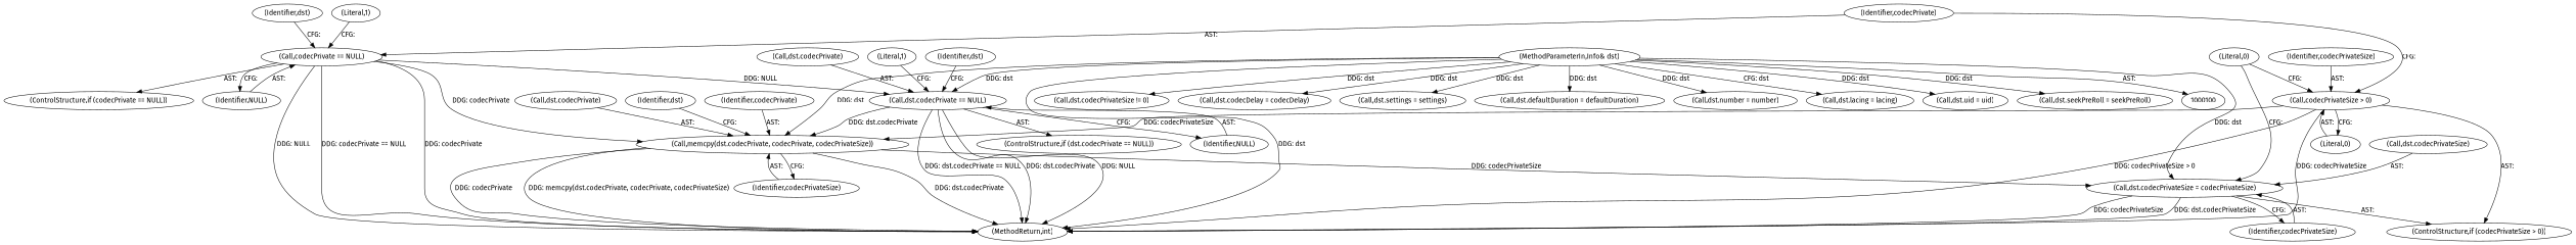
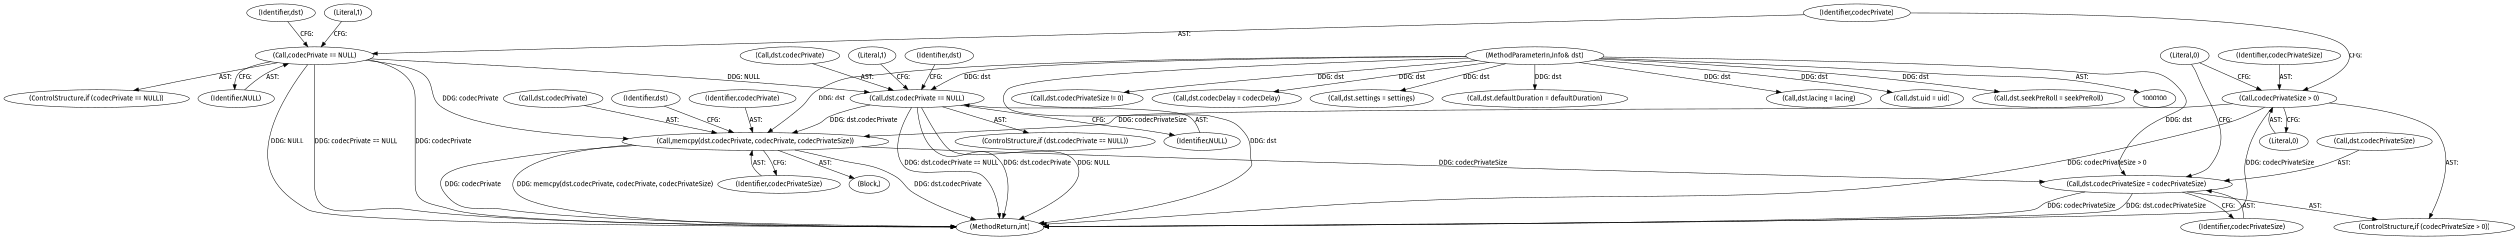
  digraph {
    fontname="Fira Sans"
    node [fontname="Fira Sans"]
    edge [fontname="Fira Sans"]
    n1 [label="(Call,memcpy(dst.codecPrivate, codecPrivate, codecPrivateSize))"]
    n2 [label="(Call,dst.codecPrivateSize = codecPrivateSize)"]
    n3 [label="(MethodReturn,int)"]
    n4 [label="(Identifier,codecPrivateSize)"]
+   n5 [label="(Block,)"]
    n6 [label="(ControlStructure,if (codecPrivateSize > 0))"]
    n7 [label="(Identifier,codecPrivateSize)"]
    n8 [label="(Call,dst.codecPrivate == NULL)"]
    n9 [label="(Identifier,NULL)"]
    n10 [label="(ControlStructure,if (dst.codecPrivate == NULL))"]
    n11 [label="(MethodParameterIn,Info& dst)"]
    n12 [label="(Call,dst.codecPrivateSize != 0)"]
    n13 [label="(Call,dst.codecDelay = codecDelay)"]
    n14 [label="(Call,dst.settings = settings)"]
    n15 [label="(Call,dst.defaultDuration = defaultDuration)"]
-   n16 [label="(Call,dst.number = number)"]
    n17 [label="(Call,dst.lacing = lacing)"]
    n18 [label="(Call,dst.uid = uid)"]
    n19 [label="(Call,dst.seekPreRoll = seekPreRoll)"]
    1000100
    n21 [label="(Call,codecPrivate == NULL)"]
    n22 [label="(Identifier,NULL)"]
    n23 [label="(ControlStructure,if (codecPrivate == NULL))"]
    n24 [label="(Call,codecPrivateSize > 0)"]
    n25 [label="(Literal,0)"]
    n26 [label="(Identifier,dst)"]
    n27 [label="(Call,dst.codecPrivate)"]
    n28 [label="(Identifier,dst)"]
    n29 [label="(Call,dst.codecPrivateSize)"]
    n30 [label="(Literal,1)"]
    n31 [label="(Identifier,codecPrivate)"]
    n32 [label="(Call,dst.codecPrivate)"]
    n33 [label="(Literal,0)"]
    n34 [label="(Literal,1)"]
    n35 [label="(Identifier,codecPrivate)"]
    n36 [label="(Identifier,codecPrivateSize)"]
    n37 [label="(Identifier,dst)"]
    n1 -> n2 [label="DDG: codecPrivateSize"]
    n1 -> n3 [label="DDG: dst.codecPrivate"]
    n1 -> n3 [label="DDG: codecPrivate"]
    n1 -> n3 [label="DDG: memcpy(dst.codecPrivate, codecPrivate, codecPrivateSize)"]
    n1 -> n4 [label="CFG: "]
+   n1 -> n5 [label="AST: "]
    n2 -> n3 [label="DDG: dst.codecPrivateSize"]
    n2 -> n3 [label="DDG: codecPrivateSize"]
    n2 -> n6 [label="AST: "]
    n2 -> n7 [label="CFG: "]
    n4 -> n1 [label="AST: "]
    n7 -> n2 [label="AST: "]
    n8 -> n1 [label="DDG: dst.codecPrivate"]
    n8 -> n3 [label="DDG: dst.codecPrivate == NULL"]
    n8 -> n3 [label="DDG: dst.codecPrivate"]
    n8 -> n3 [label="DDG: NULL"]
    n8 -> n9 [label="CFG: "]
    n8 -> n10 [label="AST: "]
    n9 -> n8 [label="AST: "]
    n11 -> n1 [label="DDG: dst"]
    n11 -> n2 [label="DDG: dst"]
    n11 -> n3 [label="DDG: dst"]
    n11 -> n8 [label="DDG: dst"]
    n11 -> n12 [label="DDG: dst"]
    n11 -> n13 [label="DDG: dst"]
    n11 -> n14 [label="DDG: dst"]
    n11 -> n15 [label="DDG: dst"]
-   n11 -> n16 [label="DDG: dst"]
-   n11 -> n17 [label="CFG: dst"]
+   n11 -> n17 [label="DDG: dst"]
    n11 -> n18 [label="DDG: dst"]
    n11 -> n19 [label="DDG: dst"]
    n11 -> 1000100 [label="AST: "]
    n21 -> n1 [label="DDG: codecPrivate"]
    n21 -> n3 [label="DDG: NULL"]
    n21 -> n3 [label="DDG: codecPrivate == NULL"]
    n21 -> n3 [label="DDG: codecPrivate"]
    n21 -> n8 [label="DDG: NULL"]
    n21 -> n22 [label="CFG: "]
    n21 -> n23 [label="AST: "]
    n22 -> n21 [label="AST: "]
    n24 -> n1 [label="DDG: codecPrivateSize"]
    n24 -> n3 [label="DDG: codecPrivateSize"]
    n24 -> n3 [label="DDG: codecPrivateSize > 0"]
    n24 -> n6 [label="AST: "]
    n24 -> n25 [label="CFG: "]
    n25 -> n24 [label="AST: "]
    n26 -> n21 [label="CFG: "]
    n27 -> n8 [label="AST: "]
    n28 -> n1 [label="CFG: "]
    n29 -> n2 [label="AST: "]
    n30 -> n21 [label="CFG: "]
    n31 -> n1 [label="AST: "]
    n32 -> n1 [label="AST: "]
    n33 -> n2 [label="CFG: "]
    n33 -> n24 [label="CFG: "]
    n34 -> n8 [label="CFG: "]
    n35 -> n21 [label="AST: "]
    n35 -> n24 [label="CFG: "]
    n36 -> n24 [label="AST: "]
    n37 -> n8 [label="CFG: "]
  }
